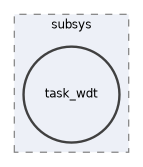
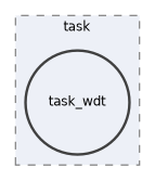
  digraph {
    compound=true
    n1 [color=grey25 fillcolor="#edf0f7" fontname=Helvetica fontsize=10 height=0.2 label=task_wdt shape=circle style="filled,bold" width=0.4]
    subgraph cluster_1 {
      bgcolor="#edf0f7"
      fontname=Helvetica
      fontsize=10
-     label=subsys
+     label=task
      pencolor=grey50
      style="filled,dashed"
      n1
    }
  }
